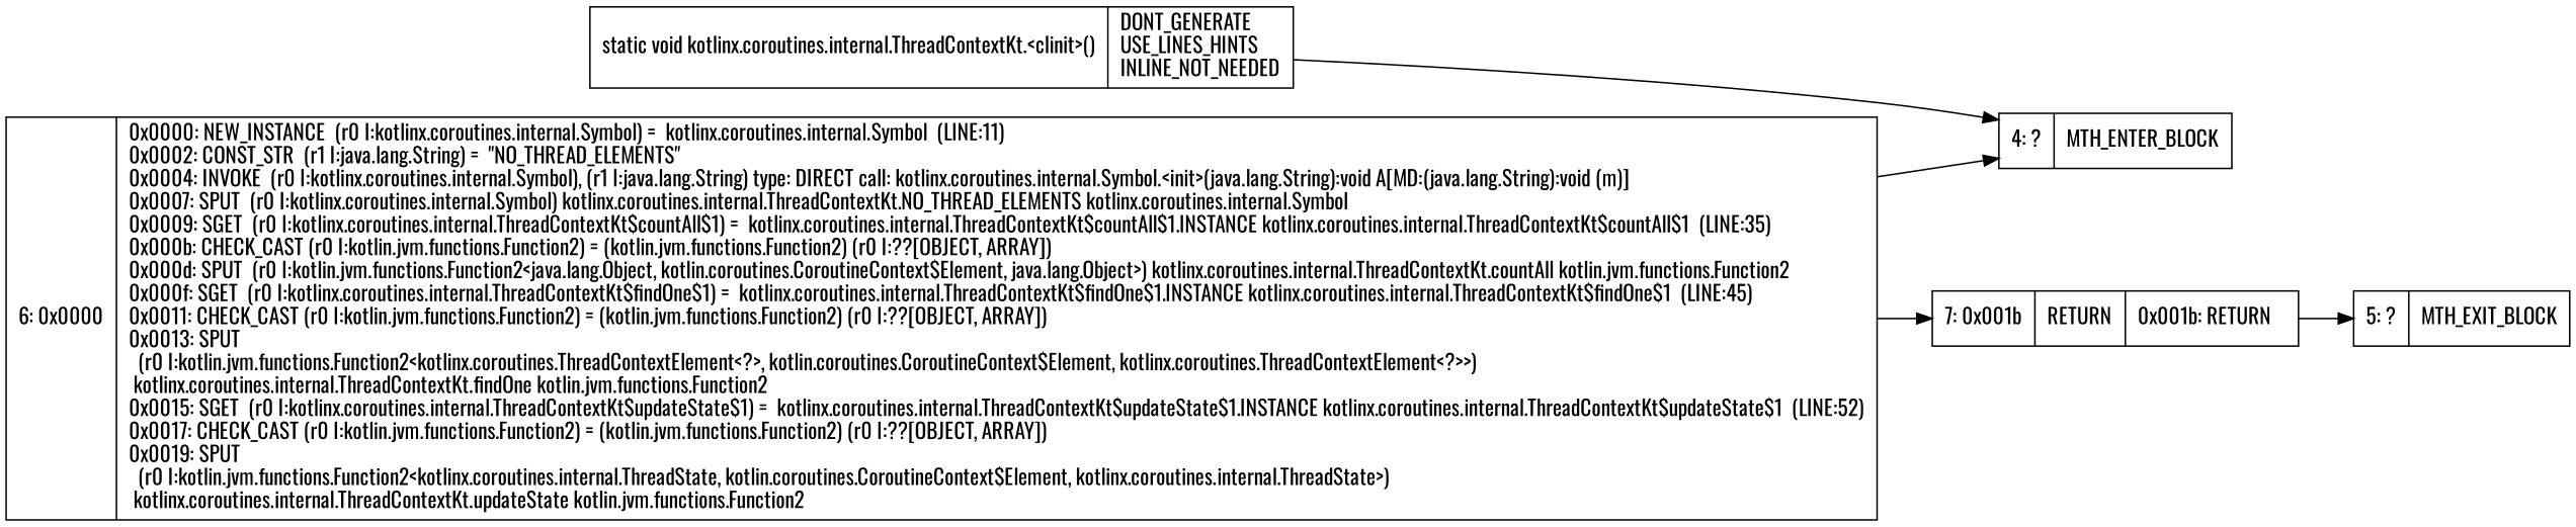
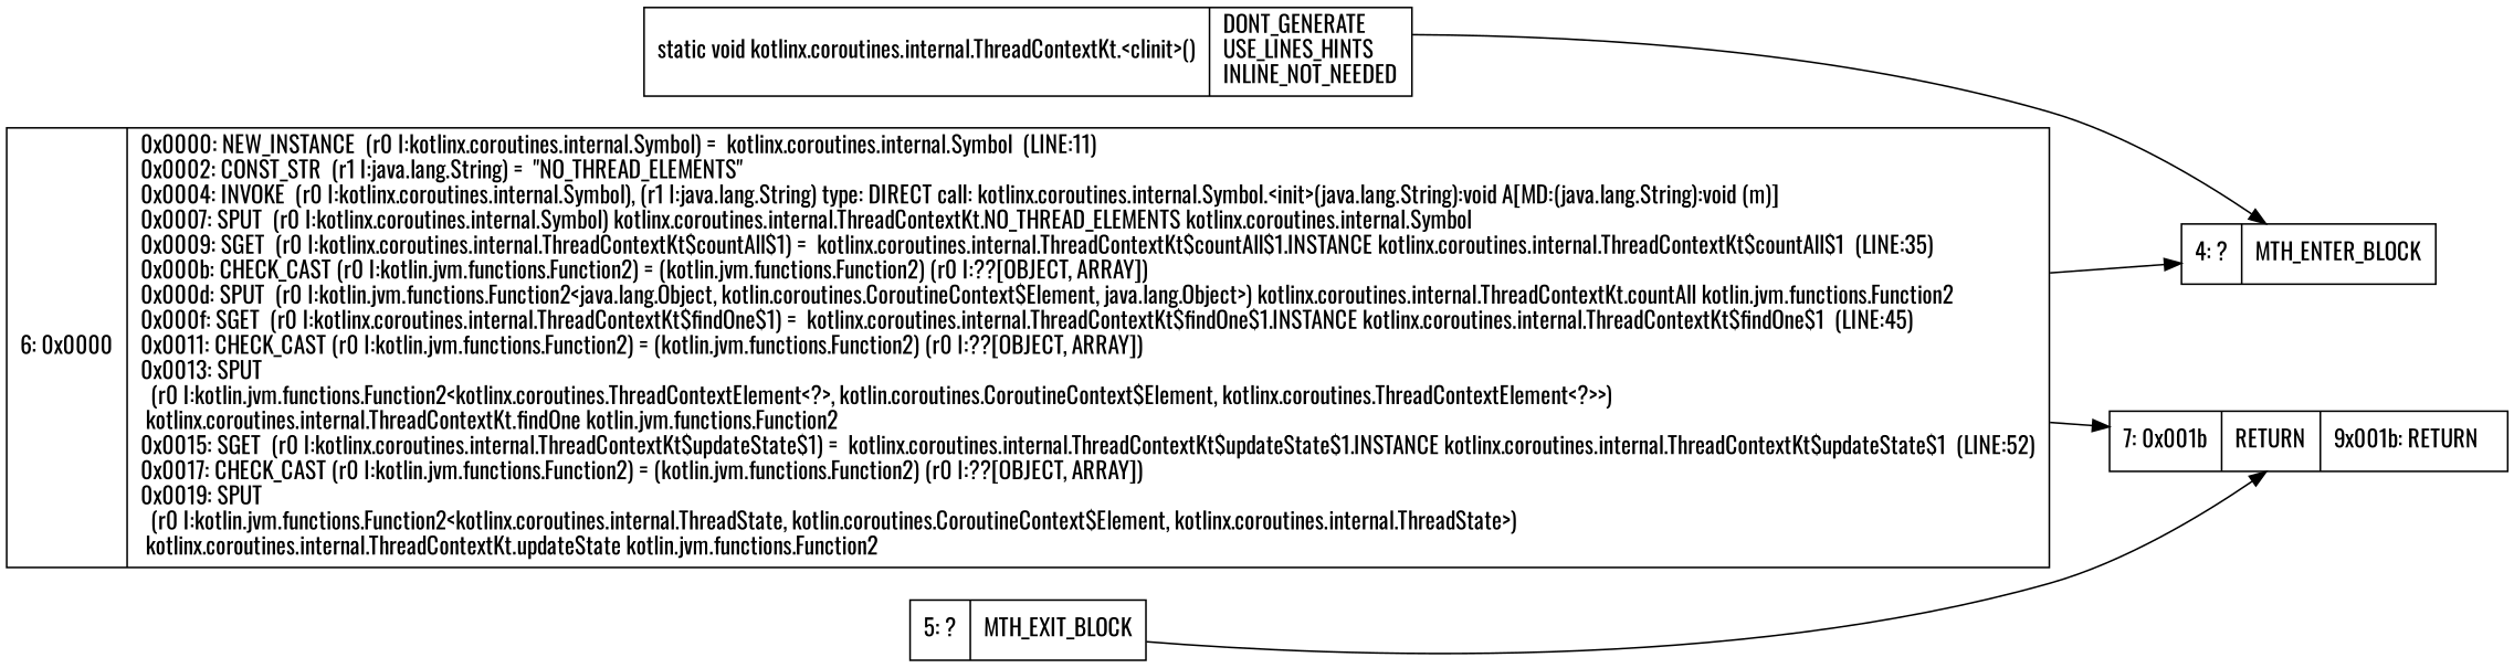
  digraph {
    fontname=Oswald
    rankdir=LR
    node [fontname=Oswald shape=record]
    edge [fontname=Oswald]
    n1 [label="{4\:\ ?|MTH_ENTER_BLOCK\l}"]
    n2 [label="{6\:\ 0x0000|0x0000: NEW_INSTANCE  (r0 I:kotlinx.coroutines.internal.Symbol) =  kotlinx.coroutines.internal.Symbol  (LINE:11)\l0x0002: CONST_STR  (r1 I:java.lang.String) =  \"NO_THREAD_ELEMENTS\" \l0x0004: INVOKE  (r0 I:kotlinx.coroutines.internal.Symbol), (r1 I:java.lang.String) type: DIRECT call: kotlinx.coroutines.internal.Symbol.\<init\>(java.lang.String):void A[MD:(java.lang.String):void (m)]\l0x0007: SPUT  (r0 I:kotlinx.coroutines.internal.Symbol) kotlinx.coroutines.internal.ThreadContextKt.NO_THREAD_ELEMENTS kotlinx.coroutines.internal.Symbol \l0x0009: SGET  (r0 I:kotlinx.coroutines.internal.ThreadContextKt$countAll$1) =  kotlinx.coroutines.internal.ThreadContextKt$countAll$1.INSTANCE kotlinx.coroutines.internal.ThreadContextKt$countAll$1  (LINE:35)\l0x000b: CHECK_CAST (r0 I:kotlin.jvm.functions.Function2) = (kotlin.jvm.functions.Function2) (r0 I:??[OBJECT, ARRAY]) \l0x000d: SPUT  (r0 I:kotlin.jvm.functions.Function2\<java.lang.Object, kotlin.coroutines.CoroutineContext$Element, java.lang.Object\>) kotlinx.coroutines.internal.ThreadContextKt.countAll kotlin.jvm.functions.Function2 \l0x000f: SGET  (r0 I:kotlinx.coroutines.internal.ThreadContextKt$findOne$1) =  kotlinx.coroutines.internal.ThreadContextKt$findOne$1.INSTANCE kotlinx.coroutines.internal.ThreadContextKt$findOne$1  (LINE:45)\l0x0011: CHECK_CAST (r0 I:kotlin.jvm.functions.Function2) = (kotlin.jvm.functions.Function2) (r0 I:??[OBJECT, ARRAY]) \l0x0013: SPUT  \l  (r0 I:kotlin.jvm.functions.Function2\<kotlinx.coroutines.ThreadContextElement\<?\>, kotlin.coroutines.CoroutineContext$Element, kotlinx.coroutines.ThreadContextElement\<?\>\>)\l kotlinx.coroutines.internal.ThreadContextKt.findOne kotlin.jvm.functions.Function2 \l0x0015: SGET  (r0 I:kotlinx.coroutines.internal.ThreadContextKt$updateState$1) =  kotlinx.coroutines.internal.ThreadContextKt$updateState$1.INSTANCE kotlinx.coroutines.internal.ThreadContextKt$updateState$1  (LINE:52)\l0x0017: CHECK_CAST (r0 I:kotlin.jvm.functions.Function2) = (kotlin.jvm.functions.Function2) (r0 I:??[OBJECT, ARRAY]) \l0x0019: SPUT  \l  (r0 I:kotlin.jvm.functions.Function2\<kotlinx.coroutines.internal.ThreadState, kotlin.coroutines.CoroutineContext$Element, kotlinx.coroutines.internal.ThreadState\>)\l kotlinx.coroutines.internal.ThreadContextKt.updateState kotlin.jvm.functions.Function2 \l}"]
-   n3 [label="{7\:\ 0x001b|RETURN\l|0x001b: RETURN   \l}"]
+   n3 [label="{7\:\ 0x001b|RETURN\l|9x001b: RETURN   \l}"]
    n4 [label="{5\:\ ?|MTH_EXIT_BLOCK\l}"]
    n5 [label="{static void kotlinx.coroutines.internal.ThreadContextKt.\<clinit\>()  | DONT_GENERATE\lUSE_LINES_HINTS\lINLINE_NOT_NEEDED\l}"]
    n2 -> n1
    n2 -> n3
-   n3 -> n4
+   n4 -> n3
    n5 -> n1
  }
